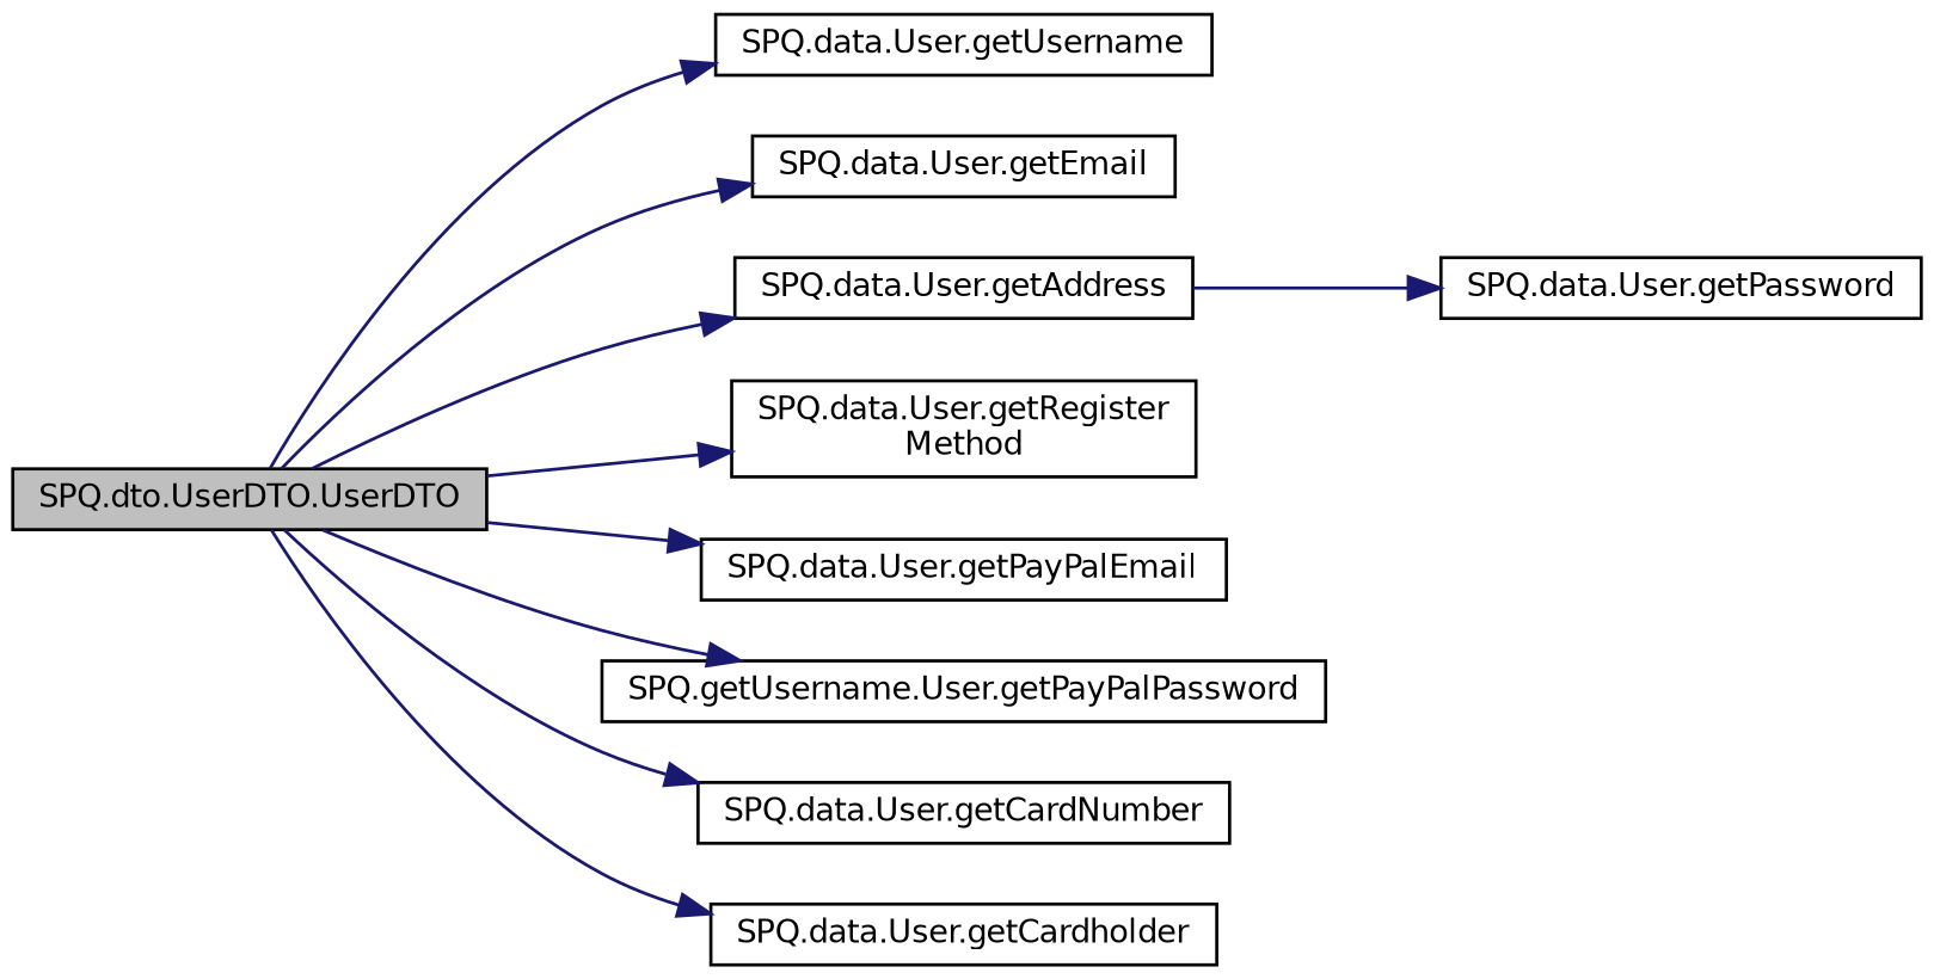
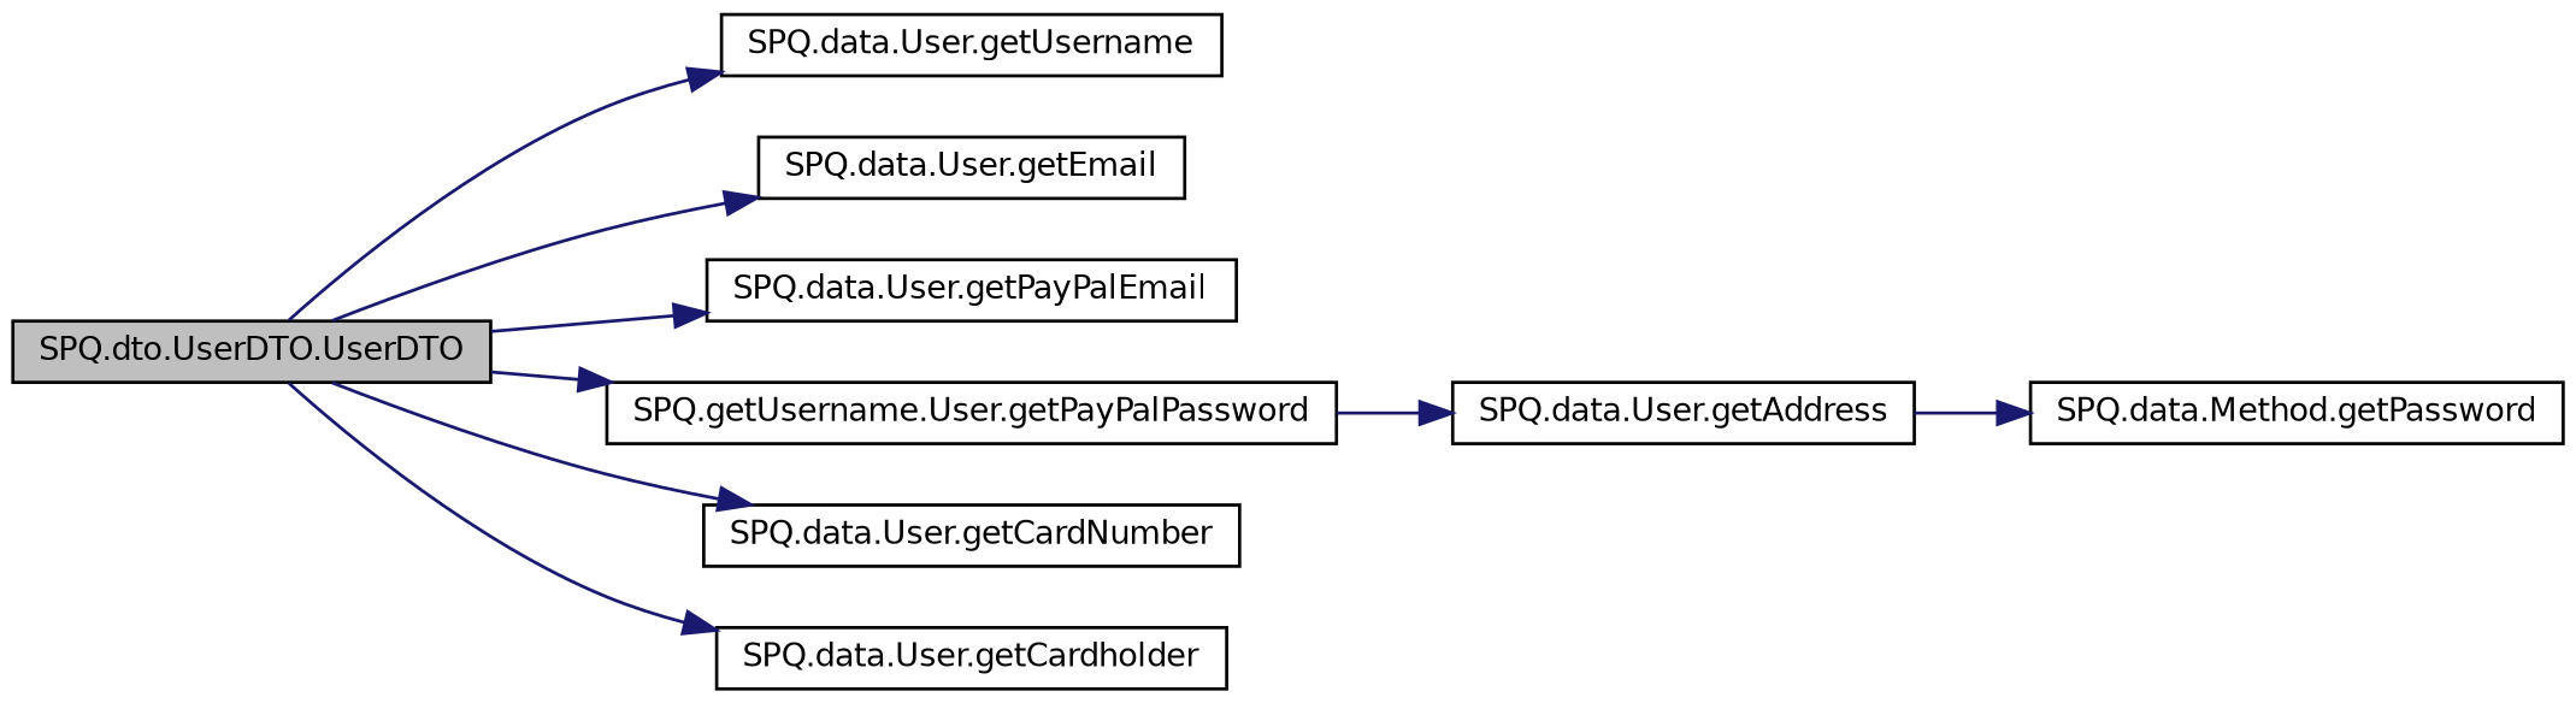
  digraph {
    rankdir=LR
    node [color=black fillcolor=white fontname=Helvetica fontsize=10 shape=record style=filled]
    edge [color=midnightblue fontname=Helvetica fontsize=10 labelfontname=Helvetica labelfontsize=10 style=solid]
    n1 [fillcolor=grey75 fontcolor=black height=0.2 label="SPQ.dto.UserDTO.UserDTO" width=0.4]
    n2 [height=0.2 label="SPQ.data.User.getUsername" width=0.4]
    n3 [height=0.2 label="SPQ.data.User.getEmail" width=0.4]
    n4 [height=0.2 label="SPQ.data.User.getAddress" width=0.4]
-   n5 [height=0.2 label="SPQ.data.User.getRegister\lMethod" width=0.4]
    n6 [height=0.2 label="SPQ.data.User.getPayPalEmail" width=0.4]
    n7 [height=0.2 label="SPQ.getUsername.User.getPayPalPassword" width=0.4]
    n8 [height=0.2 label="SPQ.data.User.getCardNumber" width=0.4]
    n9 [height=0.2 label="SPQ.data.User.getCardholder" width=0.4]
-   n10 [height=0.2 label="SPQ.data.User.getPassword" width=0.4]
+   n10 [height=0.2 label="SPQ.data.Method.getPassword" width=0.4]
    n1 -> n2
    n1 -> n3
-   n1 -> n4
-   n1 -> n5
+   n7 -> n4
    n1 -> n6
    n1 -> n7
    n1 -> n8
    n1 -> n9
    n4 -> n10
  }
